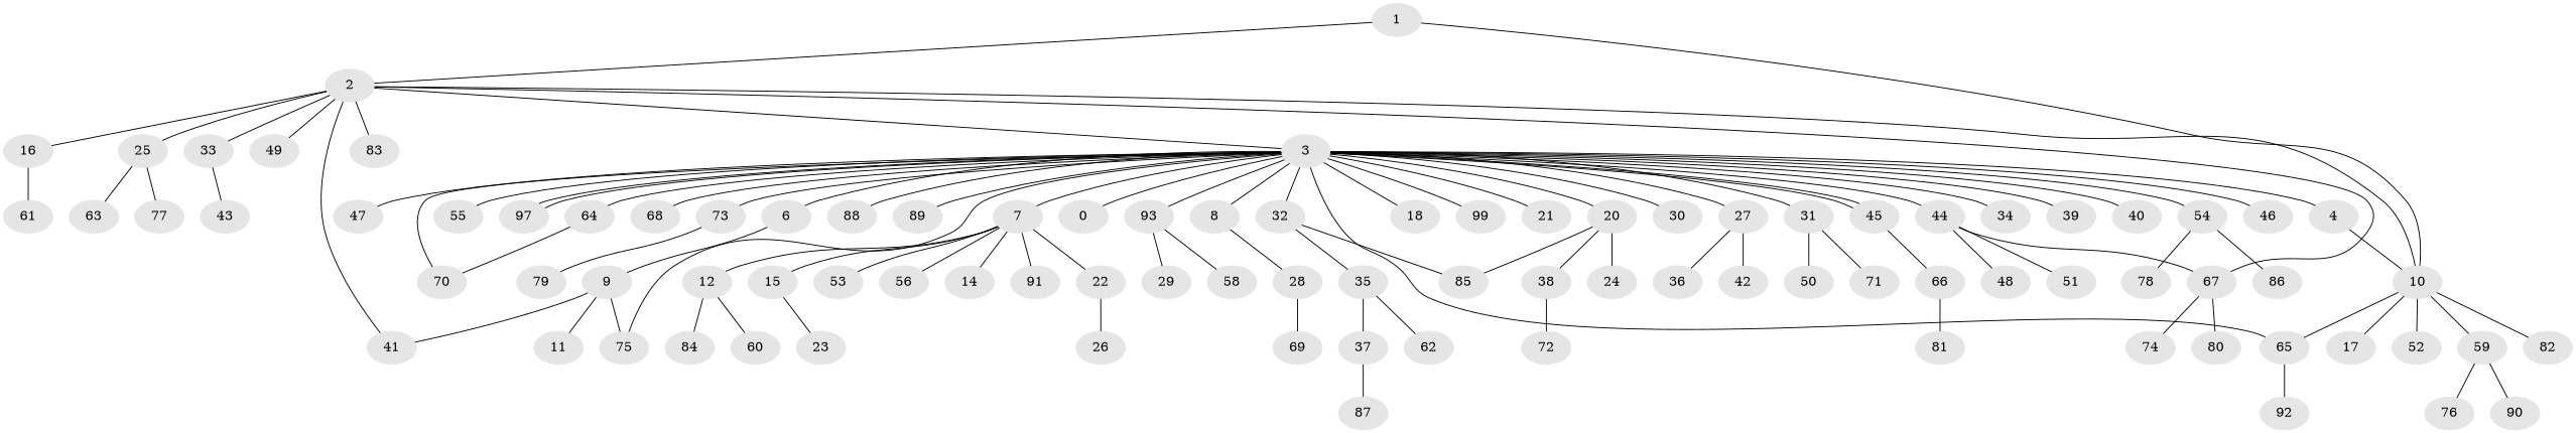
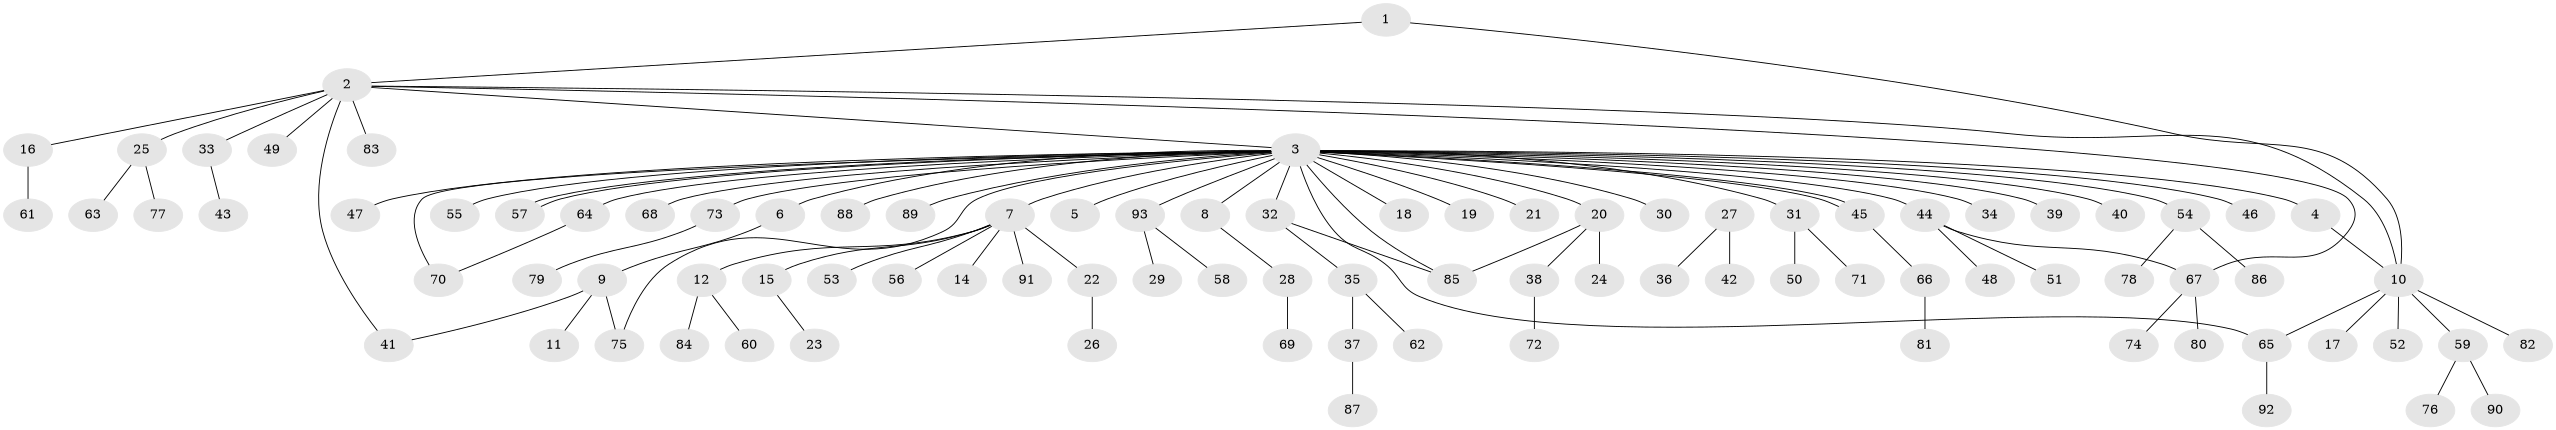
  graph {
    node [color=gray90 style=filled]
    1
    2
    10
    3
    16
    25
    33
    41
    49
    67
    83
    65
    17
    52
    59
    82
    4
-   5 [label=0]
+   5
    6
    7
    8
    n22 [label=93]
    18
-   19 [label=99]
+   19
    20
    21
    27
    30
    31
    32
    34
    39
    40
    44
    45
    46
    47
    54
    55
-   57 [label=97]
+   57
    64
    68
    70
    73
    75
    88
    89
    61
    63
    77
    43
    74
    80
    9
    12
    14
    15
    22
    53
    56
    91
    28
    29
    58
    24
    38
    85
    36
    42
    50
    71
    35
    48
    51
    66
    78
    86
    92
    79
    11
    60
    84
    23
    26
    69
    76
    90
    72
    37
    62
    87
    81
    1 -- 2
    1 -- 10
    2 -- 10
    2 -- 3
    2 -- 16
    2 -- 25
    2 -- 33
    2 -- 41
    2 -- 49
    2 -- 67
    2 -- 83
    10 -- 65
    10 -- 17
    10 -- 52
    10 -- 59
    10 -- 82
    3 -- 65
    3 -- 4
    3 -- 5
    3 -- 6
    3 -- 7
    3 -- 8
    3 -- n22
    3 -- 18
    3 -- 19
    3 -- 20
    3 -- 21
-   3 -- 27
+   3 -- 85
    3 -- 30
    3 -- 31
    3 -- 32
    3 -- 34
    3 -- 39
    3 -- 40
    3 -- 44
    3 -- 45
    3 -- 45
    3 -- 46
    3 -- 47
    3 -- 54
    3 -- 55
    3 -- 57
    3 -- 57
    3 -- 64
    3 -- 68
    3 -- 70
    3 -- 73
    3 -- 75
    3 -- 88
    3 -- 89
    16 -- 61
    25 -- 63
    25 -- 77
    33 -- 43
    67 -- 74
    67 -- 80
    65 -- 92
    59 -- 76
    59 -- 90
    4 -- 10
    6 -- 9
    7 -- 12
    7 -- 14
    7 -- 15
    7 -- 22
    7 -- 53
    7 -- 56
    7 -- 91
    8 -- 28
    n22 -- 29
    n22 -- 58
    20 -- 24
    20 -- 38
    20 -- 85
    27 -- 36
    27 -- 42
    31 -- 50
    31 -- 71
    32 -- 85
    32 -- 35
    44 -- 67
    44 -- 48
    44 -- 51
    45 -- 66
    54 -- 78
    54 -- 86
    64 -- 70
    73 -- 79
    9 -- 41
    9 -- 75
    9 -- 11
    12 -- 60
    12 -- 84
    15 -- 23
    22 -- 26
    28 -- 69
    38 -- 72
    35 -- 37
    35 -- 62
    66 -- 81
    37 -- 87
  }
